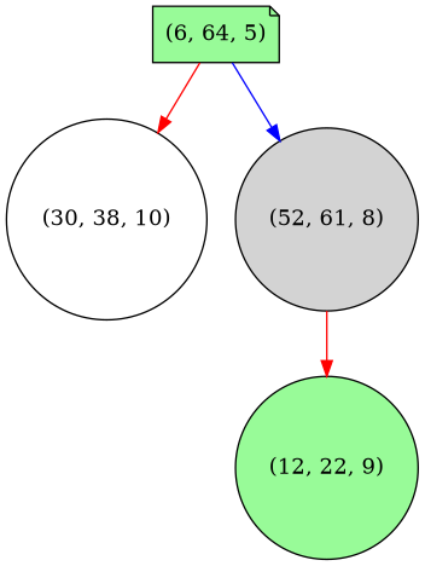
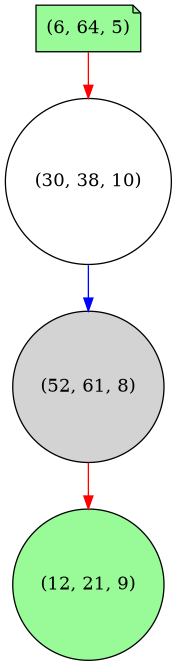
  digraph {
    fontname="DejaVu Serif"
    node [fillcolor=palegreen fontname="DejaVu Serif" shape=circle style=filled]
    edge [color=red fontname="DejaVu Serif" style=solid]
    "(6, 64, 5)" [shape=note]
    "(30, 38, 10)" [fillcolor=white]
    "(52, 61, 8)" [fillcolor=lightgrey]
-   "(12, 21, 9)" [label="(12, 22, 9)"]
+   "(12, 21, 9)"
    "(6, 64, 5)" -> "(30, 38, 10)"
-   "(6, 64, 5)" -> "(52, 61, 8)" [color=blue]
+   "(30, 38, 10)" -> "(52, 61, 8)" [color=blue]
    "(52, 61, 8)" -> "(12, 21, 9)"
  }
